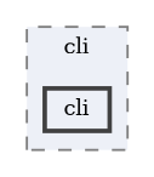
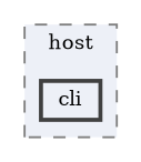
  digraph {
    compound=true
    rankdir=LR
    fontname="DejaVu Serif"
    n1 [color=grey25 fillcolor="#edf0f7" fontname="DejaVu Serif" fontsize=10 height=0.2 label=cli shape=box style="filled,bold" width=0.4]
    subgraph cluster_1 {
      bgcolor="#edf0f7"
      fontsize=10
-     label=cli
+     label=host
      pencolor=grey50
      style="filled,dashed"
      n1
    }
  }
